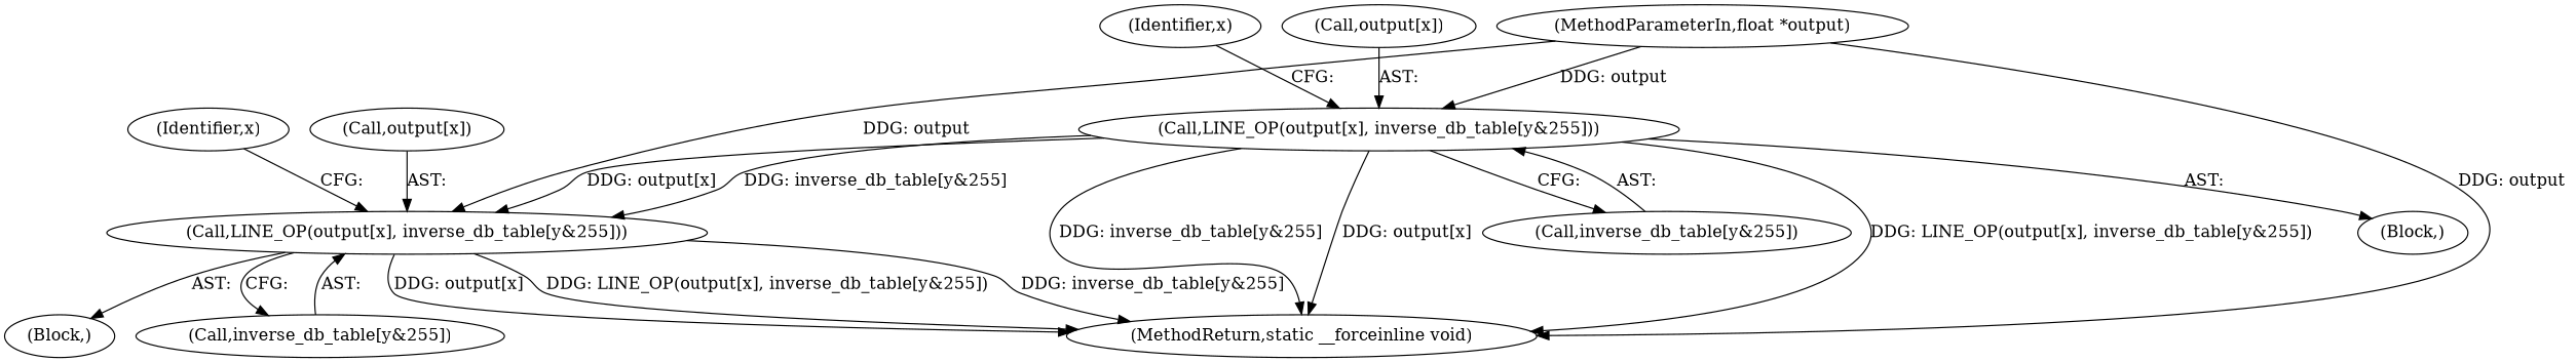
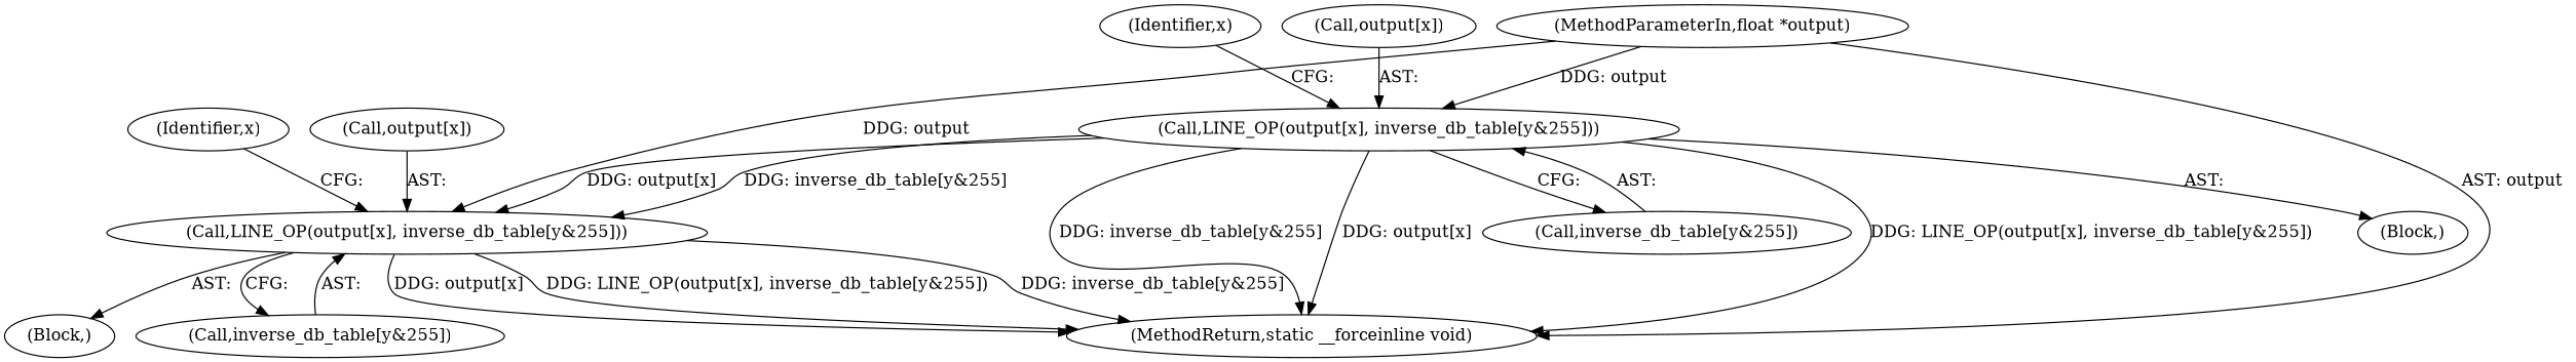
  digraph {
    n1 [label="(Call,LINE_OP(output[x], inverse_db_table[y&255]))"]
    n2 [label="(Block,)"]
    n3 [label="(MethodReturn,static __forceinline void)"]
    n4 [label="(Call,inverse_db_table[y&255])"]
    n5 [label="(Call,LINE_OP(output[x], inverse_db_table[y&255]))"]
    n6 [label="(Call,inverse_db_table[y&255])"]
    n7 [label="(Block,)"]
    n8 [label="(MethodParameterIn,float *output)"]
    n9 [label="(Identifier,x)"]
    n10 [label="(Call,output[x])"]
    n11 [label="(Call,output[x])"]
    n12 [label="(Identifier,x)"]
    n1 -> n2 [label="AST: "]
    n1 -> n3 [label="DDG: inverse_db_table[y&255]"]
    n1 -> n3 [label="DDG: output[x]"]
    n1 -> n3 [label="DDG: LINE_OP(output[x], inverse_db_table[y&255])"]
    n1 -> n4 [label="CFG: "]
    n4 -> n1 [label="AST: "]
    n5 -> n1 [label="DDG: output[x]"]
    n5 -> n1 [label="DDG: inverse_db_table[y&255]"]
    n5 -> n3 [label="DDG: output[x]"]
    n5 -> n3 [label="DDG: LINE_OP(output[x], inverse_db_table[y&255])"]
    n5 -> n3 [label="DDG: inverse_db_table[y&255]"]
    n5 -> n6 [label="CFG: "]
    n5 -> n7 [label="AST: "]
    n6 -> n5 [label="AST: "]
    n8 -> n1 [label="DDG: output"]
-   n8 -> n3 [label="DDG: output"]
+   n8 -> n3 [label="AST: output"]
    n8 -> n5 [label="DDG: output"]
    n9 -> n1 [label="CFG: "]
    n10 -> n5 [label="AST: "]
    n11 -> n1 [label="AST: "]
    n12 -> n5 [label="CFG: "]
  }
